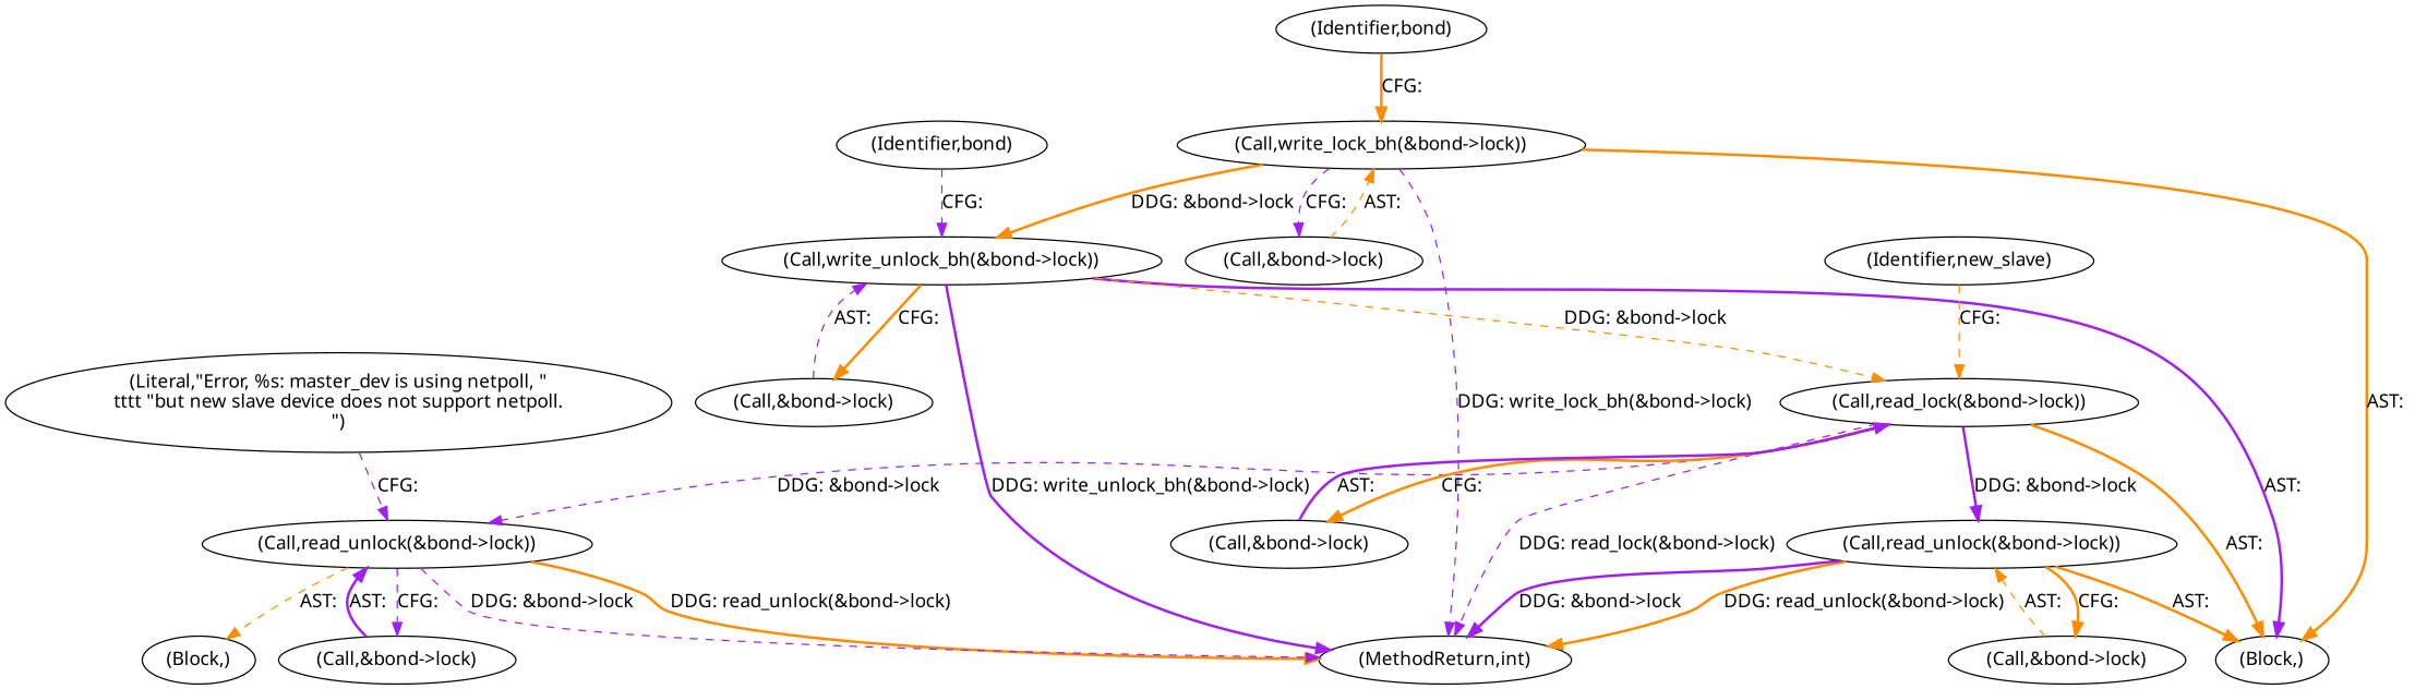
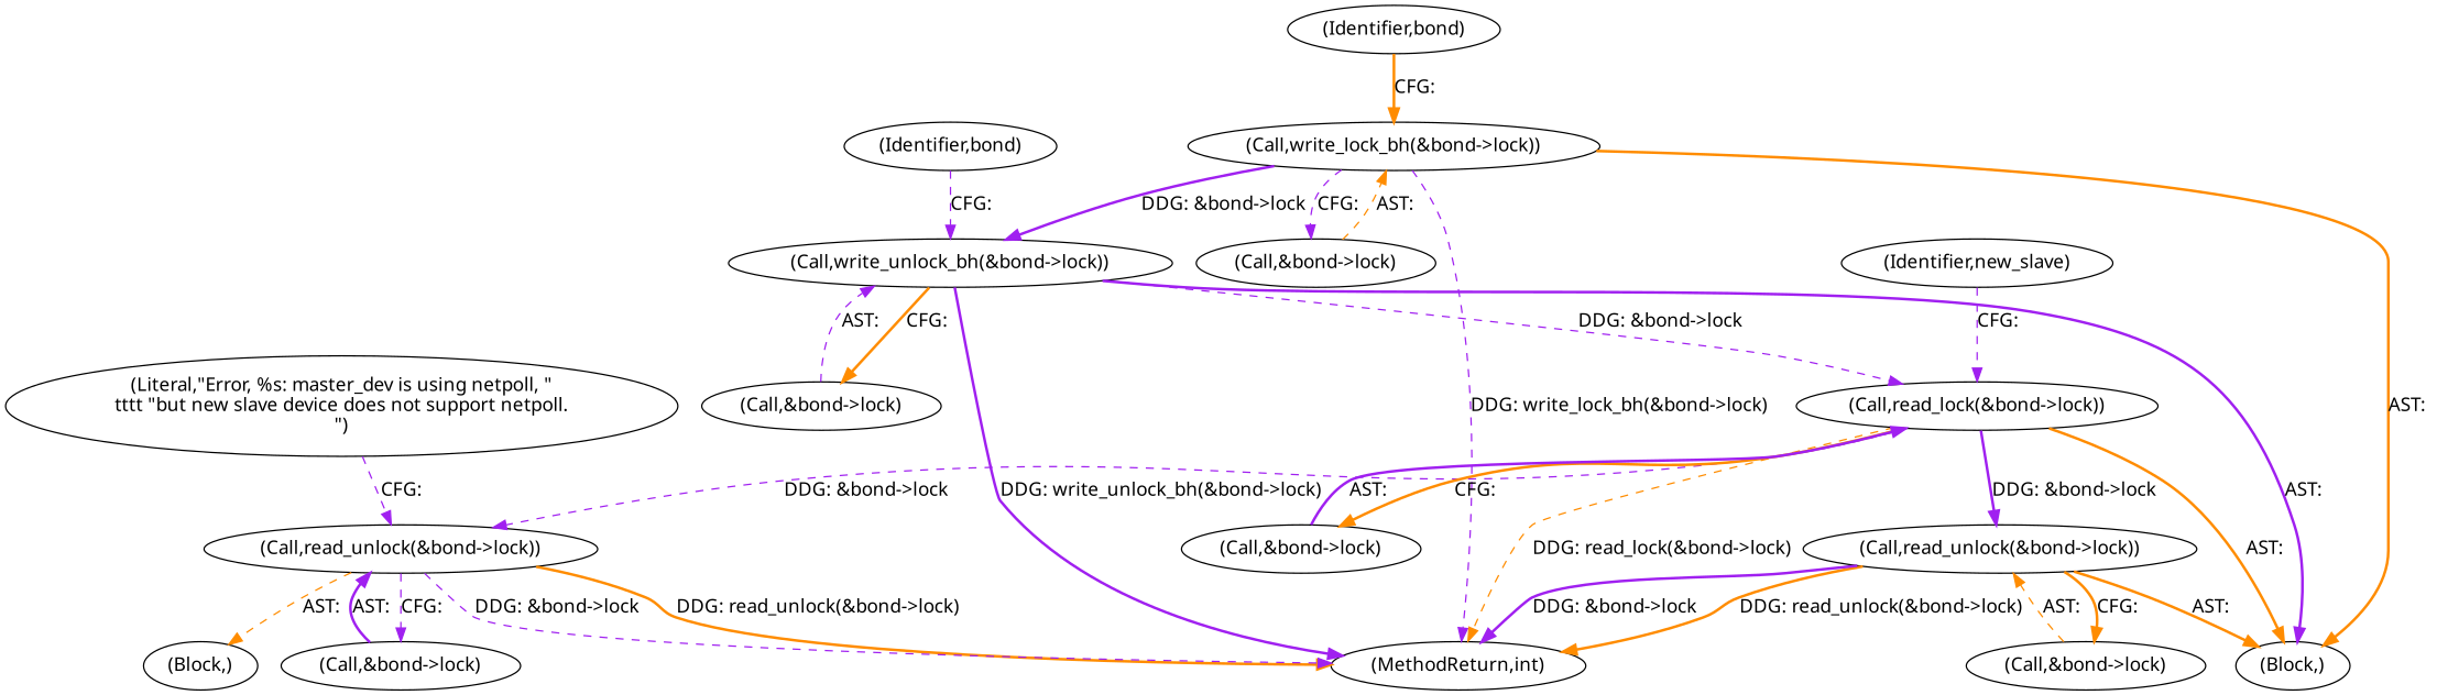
  digraph {
    fontname="Noto Sans"
    node [fontname="Noto Sans"]
    edge [color=darkorange fontname="Noto Sans" style=bold]
    n1 [label="(Call,write_lock_bh(&bond->lock))"]
    n2 [label="(Call,write_unlock_bh(&bond->lock))"]
    n3 [label="(Call,&bond->lock)"]
    n4 [label="(Block,)"]
    n5 [label="(MethodReturn,int)"]
    n6 [label="(Call,read_lock(&bond->lock))"]
    n7 [label="(Call,&bond->lock)"]
    n8 [label="(Call,read_unlock(&bond->lock))"]
    n9 [label="(Call,read_unlock(&bond->lock))"]
    n10 [label="(Call,&bond->lock)"]
    n11 [label="(Call,&bond->lock)"]
    n12 [label="(Block,)"]
    n13 [label="(Call,&bond->lock)"]
    n14 [label="(Identifier,bond)"]
    n15 [label="(Identifier,new_slave)"]
    n16 [label="(Literal,\"Error, %s: master_dev is using netpoll, \"\n\t\t\t\t \"but new slave device does not support netpoll.\n\")"]
    n17 [label="(Identifier,bond)"]
-   n1 -> n2 [label="DDG: &bond->lock"]
+   n1 -> n2 [color=purple label="DDG: &bond->lock"]
    n1 -> n3 [color=purple label="CFG: " style=dashed]
    n1 -> n4 [label="AST: "]
    n1 -> n5 [color=purple label="DDG: write_lock_bh(&bond->lock)" style=dashed]
    n2 -> n4 [color=purple label="AST: "]
    n2 -> n5 [color=purple label="DDG: write_unlock_bh(&bond->lock)"]
-   n2 -> n6 [label="DDG: &bond->lock" style=dashed]
+   n2 -> n6 [color=purple label="DDG: &bond->lock" style=dashed]
    n2 -> n7 [label="CFG: "]
    n3 -> n1 [label="AST: " style=dashed]
    n6 -> n4 [label="AST: "]
-   n6 -> n5 [color=purple label="DDG: read_lock(&bond->lock)" style=dashed]
+   n6 -> n5 [label="DDG: read_lock(&bond->lock)" style=dashed]
    n6 -> n8 [color=purple label="DDG: &bond->lock" style=dashed]
    n6 -> n9 [color=purple label="DDG: &bond->lock"]
    n6 -> n10 [label="CFG: "]
    n7 -> n2 [color=purple label="AST: " style=dashed]
    n8 -> n5 [label="DDG: read_unlock(&bond->lock)"]
    n8 -> n5 [color=purple label="DDG: &bond->lock" style=dashed]
    n8 -> n11 [color=purple label="CFG: " style=dashed]
    n8 -> n12 [label="AST: " style=dashed]
    n9 -> n4 [label="AST: "]
    n9 -> n5 [label="DDG: read_unlock(&bond->lock)"]
    n9 -> n5 [color=purple label="DDG: &bond->lock"]
    n9 -> n13 [label="CFG: "]
    n10 -> n6 [color=purple label="AST: "]
    n11 -> n8 [color=purple label="AST: "]
    n13 -> n9 [label="AST: " style=dashed]
    n14 -> n1 [label="CFG: "]
-   n15 -> n6 [label="CFG: " style=dashed]
+   n15 -> n6 [color=purple label="CFG: " style=dashed]
    n16 -> n8 [color=purple label="CFG: " style=dashed]
    n17 -> n2 [color=purple label="CFG: " style=dashed]
  }
